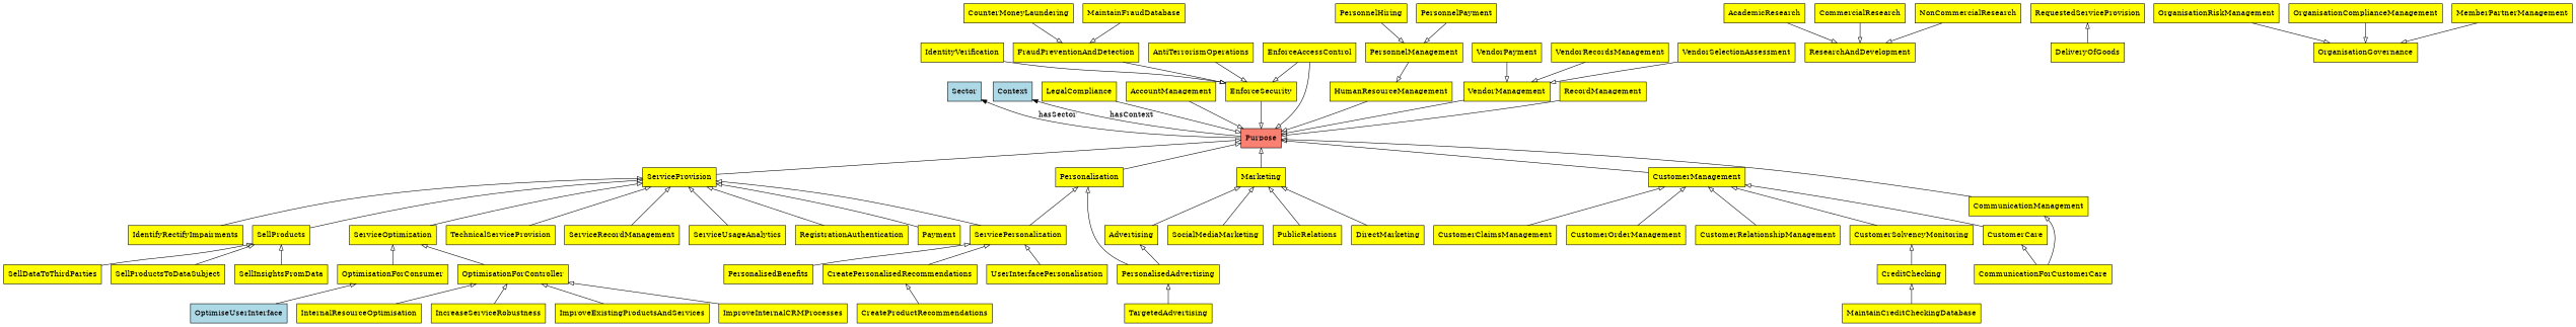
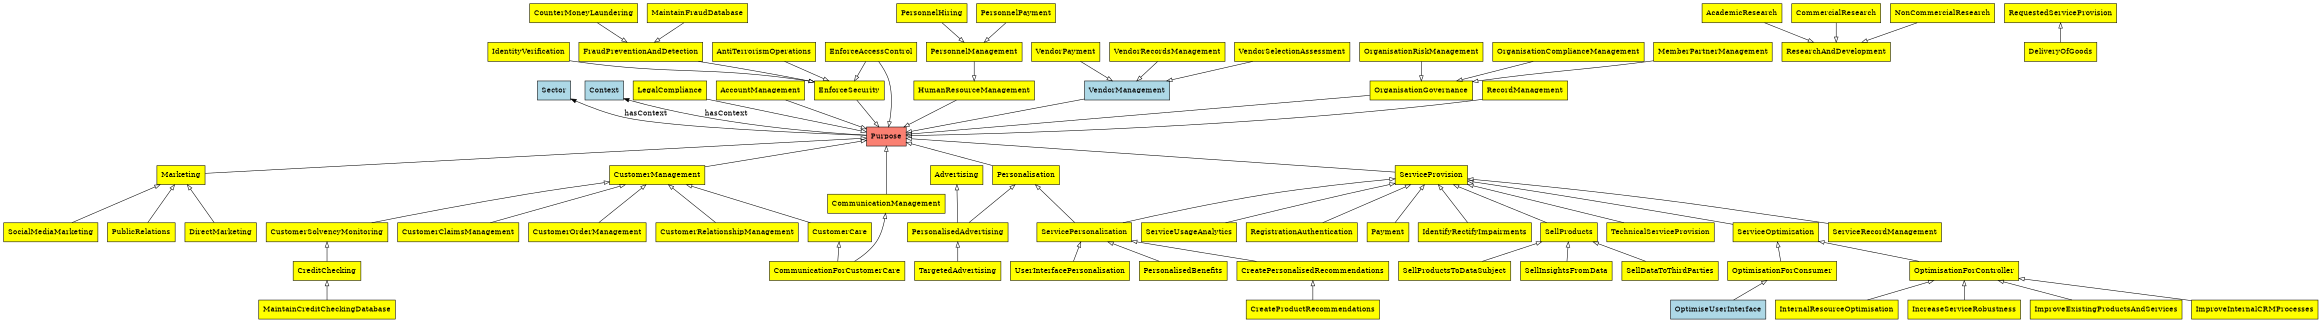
  digraph {
    compound=true
    rankdir=TB
    node [fillcolor=yellow shape=rect style=filled]
    edge [arrowhead=none arrowtail=onormal dir=both]
    n1 [fillcolor=salmon label=Purpose]
    Marketing
    CommunicationManagement
    Personalisation
    ServiceProvision
    CustomerManagement
    Advertising
    SocialMediaMarketing
    PublicRelations
    DirectMarketing
    CommunicationForCustomerCare
    PersonalisedAdvertising
    ServicePersonalization
    SellProducts
    TechnicalServiceProvision
    ServiceOptimization
    ServiceRecordManagement
    ServiceUsageAnalytics
    RegistrationAuthentication
    Payment
    IdentifyRectifyImpairments
    CustomerCare
    CustomerSolvencyMonitoring
    CustomerClaimsManagement
    CustomerOrderManagement
    CustomerRelationshipManagement
    Sector [fillcolor=lightblue]
    Context [fillcolor=lightblue]
    LegalCompliance
    AcademicResearch
    ResearchAndDevelopment
    CommercialResearch
    NonCommercialResearch
    AccountManagement
    TargetedAdvertising
    EnforceSecurity
    AntiTerrorismOperations
    FraudPreventionAndDetection
    EnforceAccessControl
    IdentityVerification
    CounterMoneyLaundering
    MaintainFraudDatabase
    CreatePersonalisedRecommendations
    UserInterfacePersonalisation
    PersonalisedBenefits
    RequestedServiceProvision
    DeliveryOfGoods
    SellDataToThirdParties
    SellProductsToDataSubject
    SellInsightsFromData
    OptimisationForConsumer
    OptimisationForController
    CreateProductRecommendations
    CreditChecking
    MaintainCreditCheckingDatabase
    OptimiseUserInterface [fillcolor=lightblue]
    ImproveInternalCRMProcesses
    InternalResourceOptimisation
    IncreaseServiceRobustness
    ImproveExistingProductsAndServices
    PersonnelHiring
    PersonnelManagement
    HumanResourceManagement
    PersonnelPayment
-   VendorManagement
+   VendorManagement [fillcolor=lightblue]
    VendorPayment
    VendorRecordsManagement
    VendorSelectionAssessment
    OrganisationGovernance
    OrganisationRiskManagement
    OrganisationComplianceManagement
    MemberPartnerManagement
    RecordManagement
    n1 -> Marketing
    n1 -> CommunicationManagement
    n1 -> Personalisation
    n1 -> ServiceProvision
    n1 -> CustomerManagement
-   Marketing -> Advertising
    Marketing -> SocialMediaMarketing
    Marketing -> PublicRelations
    Marketing -> DirectMarketing
    CommunicationManagement -> CommunicationForCustomerCare
    Personalisation -> PersonalisedAdvertising
    Personalisation -> ServicePersonalization
    ServiceProvision -> ServicePersonalization
    ServiceProvision -> SellProducts
    ServiceProvision -> TechnicalServiceProvision
    ServiceProvision -> ServiceOptimization
    ServiceProvision -> ServiceRecordManagement
    ServiceProvision -> ServiceUsageAnalytics
    ServiceProvision -> RegistrationAuthentication
    ServiceProvision -> Payment
    ServiceProvision -> IdentifyRectifyImpairments
    CustomerManagement -> CustomerCare
    CustomerManagement -> CustomerSolvencyMonitoring
    CustomerManagement -> CustomerClaimsManagement
    CustomerManagement -> CustomerOrderManagement
    CustomerManagement -> CustomerRelationshipManagement
    Advertising -> PersonalisedAdvertising
    PersonalisedAdvertising -> TargetedAdvertising
    ServicePersonalization -> CreatePersonalisedRecommendations
    ServicePersonalization -> UserInterfacePersonalisation
    ServicePersonalization -> PersonalisedBenefits
    SellProducts -> SellDataToThirdParties
    SellProducts -> SellProductsToDataSubject
    SellProducts -> SellInsightsFromData
    ServiceOptimization -> OptimisationForConsumer
    ServiceOptimization -> OptimisationForController
    CustomerCare -> CommunicationForCustomerCare
    CustomerSolvencyMonitoring -> CreditChecking
-   Sector -> n1 [label=hasSector arrowtail=""]
+   Sector -> n1 [label=hasContext arrowtail=""]
    Context -> n1 [label=hasContext arrowtail=""]
    LegalCompliance -> n1 [arrowhead=onormal arrowtail="" dir=""]
    AcademicResearch -> ResearchAndDevelopment [arrowhead=onormal arrowtail="" dir=""]
    CommercialResearch -> ResearchAndDevelopment [arrowhead=onormal arrowtail="" dir=""]
    NonCommercialResearch -> ResearchAndDevelopment [arrowhead=onormal arrowtail="" dir=""]
    AccountManagement -> n1 [arrowhead=onormal arrowtail="" dir=""]
    EnforceSecurity -> n1 [arrowhead=onormal arrowtail="" dir=""]
    AntiTerrorismOperations -> EnforceSecurity [arrowhead=onormal arrowtail="" dir=""]
    FraudPreventionAndDetection -> EnforceSecurity [arrowhead=onormal arrowtail="" dir=""]
    EnforceAccessControl -> n1 [arrowhead=onormal arrowtail="" dir=""]
    EnforceAccessControl -> EnforceSecurity [arrowhead=onormal arrowtail="" dir=""]
    IdentityVerification -> EnforceSecurity [arrowhead=onormal arrowtail="" dir=""]
    CounterMoneyLaundering -> FraudPreventionAndDetection [arrowhead=onormal arrowtail="" dir=""]
    MaintainFraudDatabase -> FraudPreventionAndDetection [arrowhead=onormal arrowtail="" dir=""]
    CreatePersonalisedRecommendations -> CreateProductRecommendations
    RequestedServiceProvision -> DeliveryOfGoods
    OptimisationForConsumer -> OptimiseUserInterface
    OptimisationForController -> ImproveInternalCRMProcesses
    OptimisationForController -> InternalResourceOptimisation
    OptimisationForController -> IncreaseServiceRobustness
    OptimisationForController -> ImproveExistingProductsAndServices
    CreditChecking -> MaintainCreditCheckingDatabase
    PersonnelHiring -> PersonnelManagement [arrowhead=onormal arrowtail="" dir=""]
    PersonnelManagement -> HumanResourceManagement [arrowhead=onormal arrowtail="" dir=""]
    HumanResourceManagement -> n1 [arrowhead=onormal arrowtail="" dir=""]
    PersonnelPayment -> PersonnelManagement [arrowhead=onormal arrowtail="" dir=""]
    VendorManagement -> n1 [arrowhead=onormal arrowtail="" dir=""]
    VendorPayment -> VendorManagement [arrowhead=onormal arrowtail="" dir=""]
    VendorRecordsManagement -> VendorManagement [arrowhead=onormal arrowtail="" dir=""]
    VendorSelectionAssessment -> VendorManagement [arrowhead=onormal arrowtail="" dir=""]
+   OrganisationGovernance -> n1 [arrowhead=onormal arrowtail="" dir=""]
    OrganisationRiskManagement -> OrganisationGovernance [arrowhead=onormal arrowtail="" dir=""]
    OrganisationComplianceManagement -> OrganisationGovernance [arrowhead=onormal arrowtail="" dir=""]
    MemberPartnerManagement -> OrganisationGovernance [arrowhead=onormal arrowtail="" dir=""]
    RecordManagement -> n1 [arrowhead=onormal arrowtail="" dir=""]
  }
